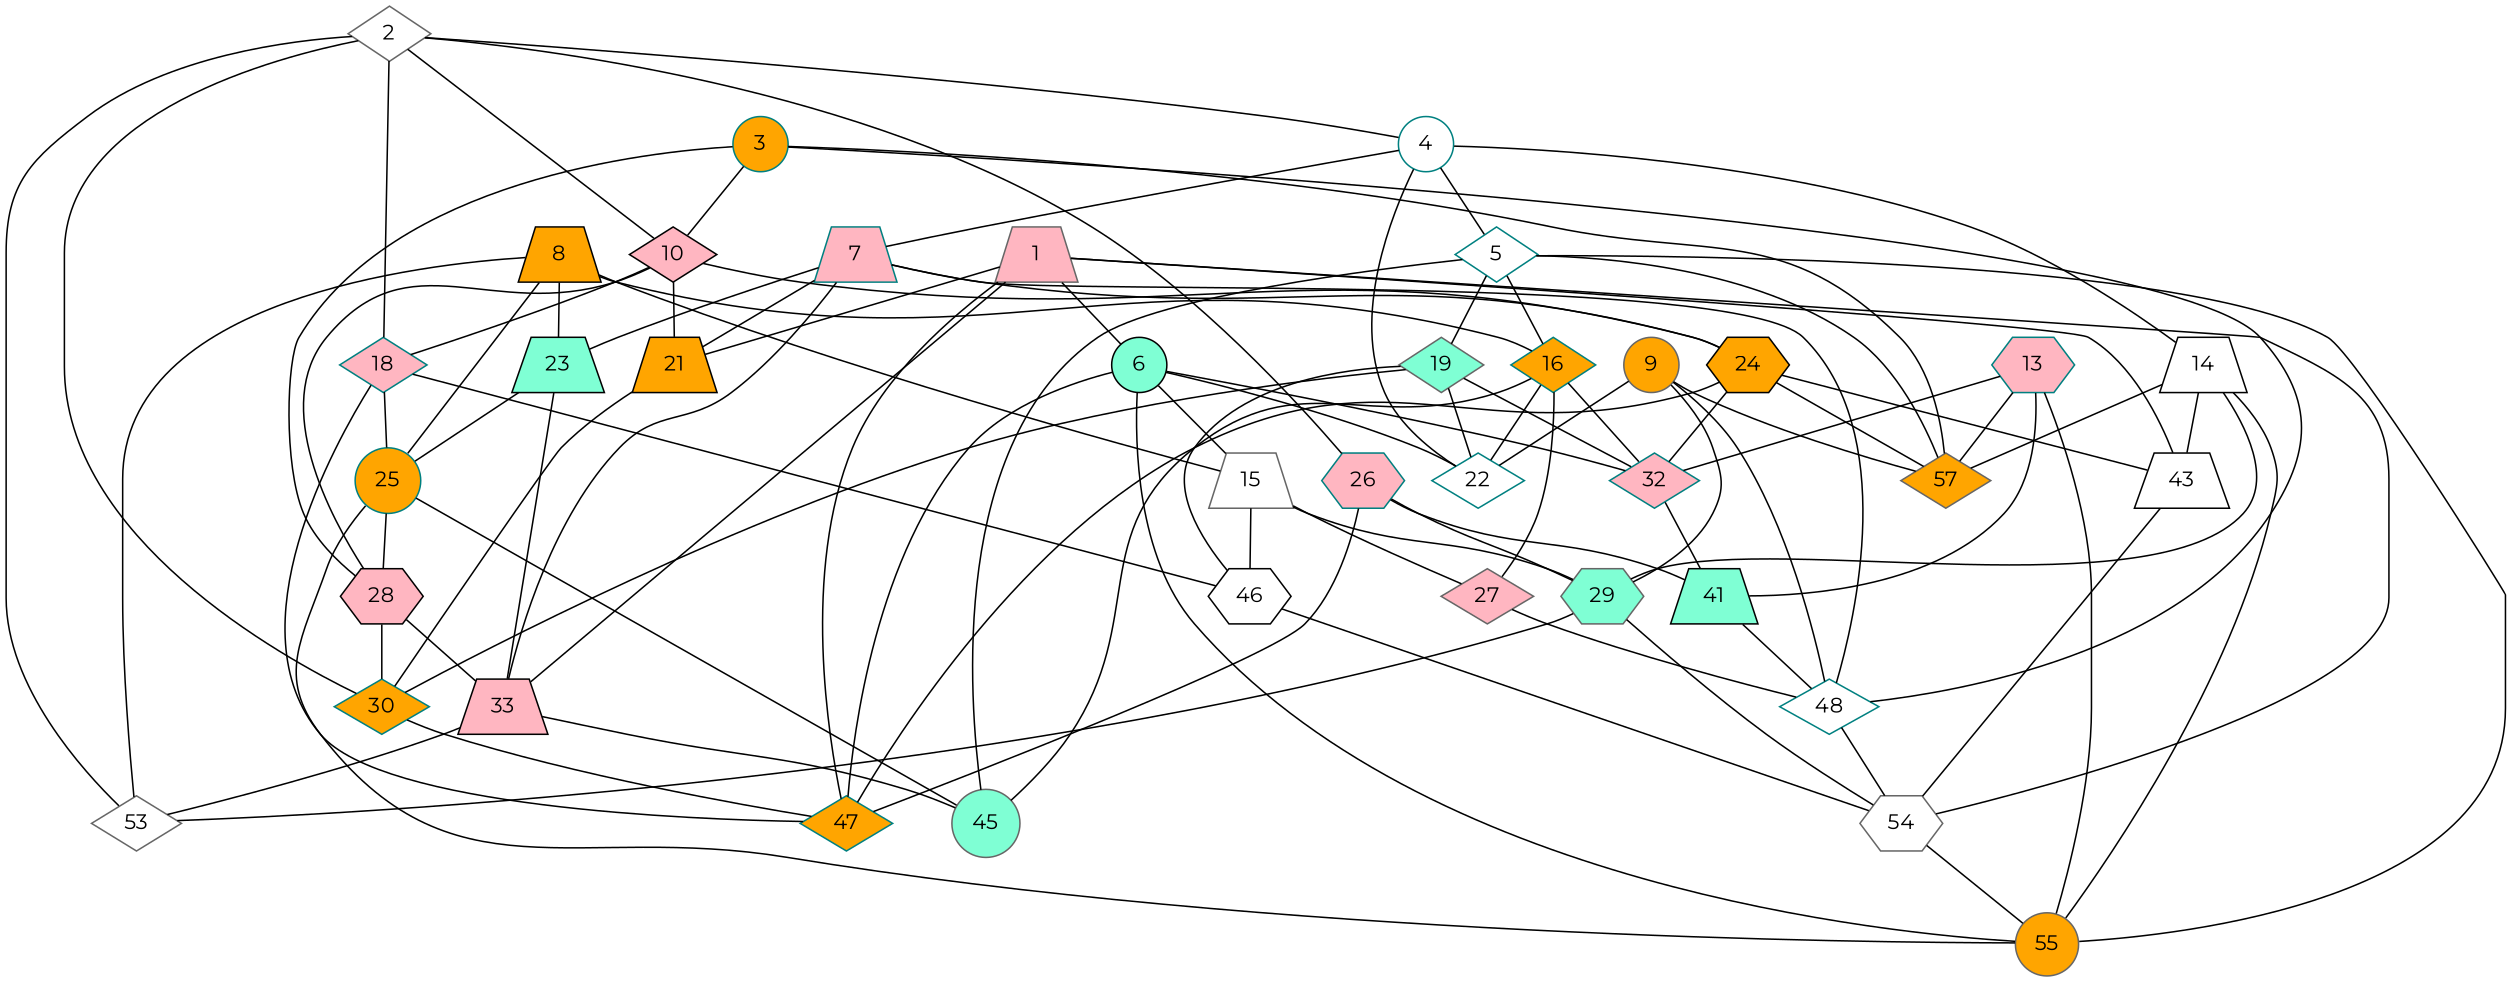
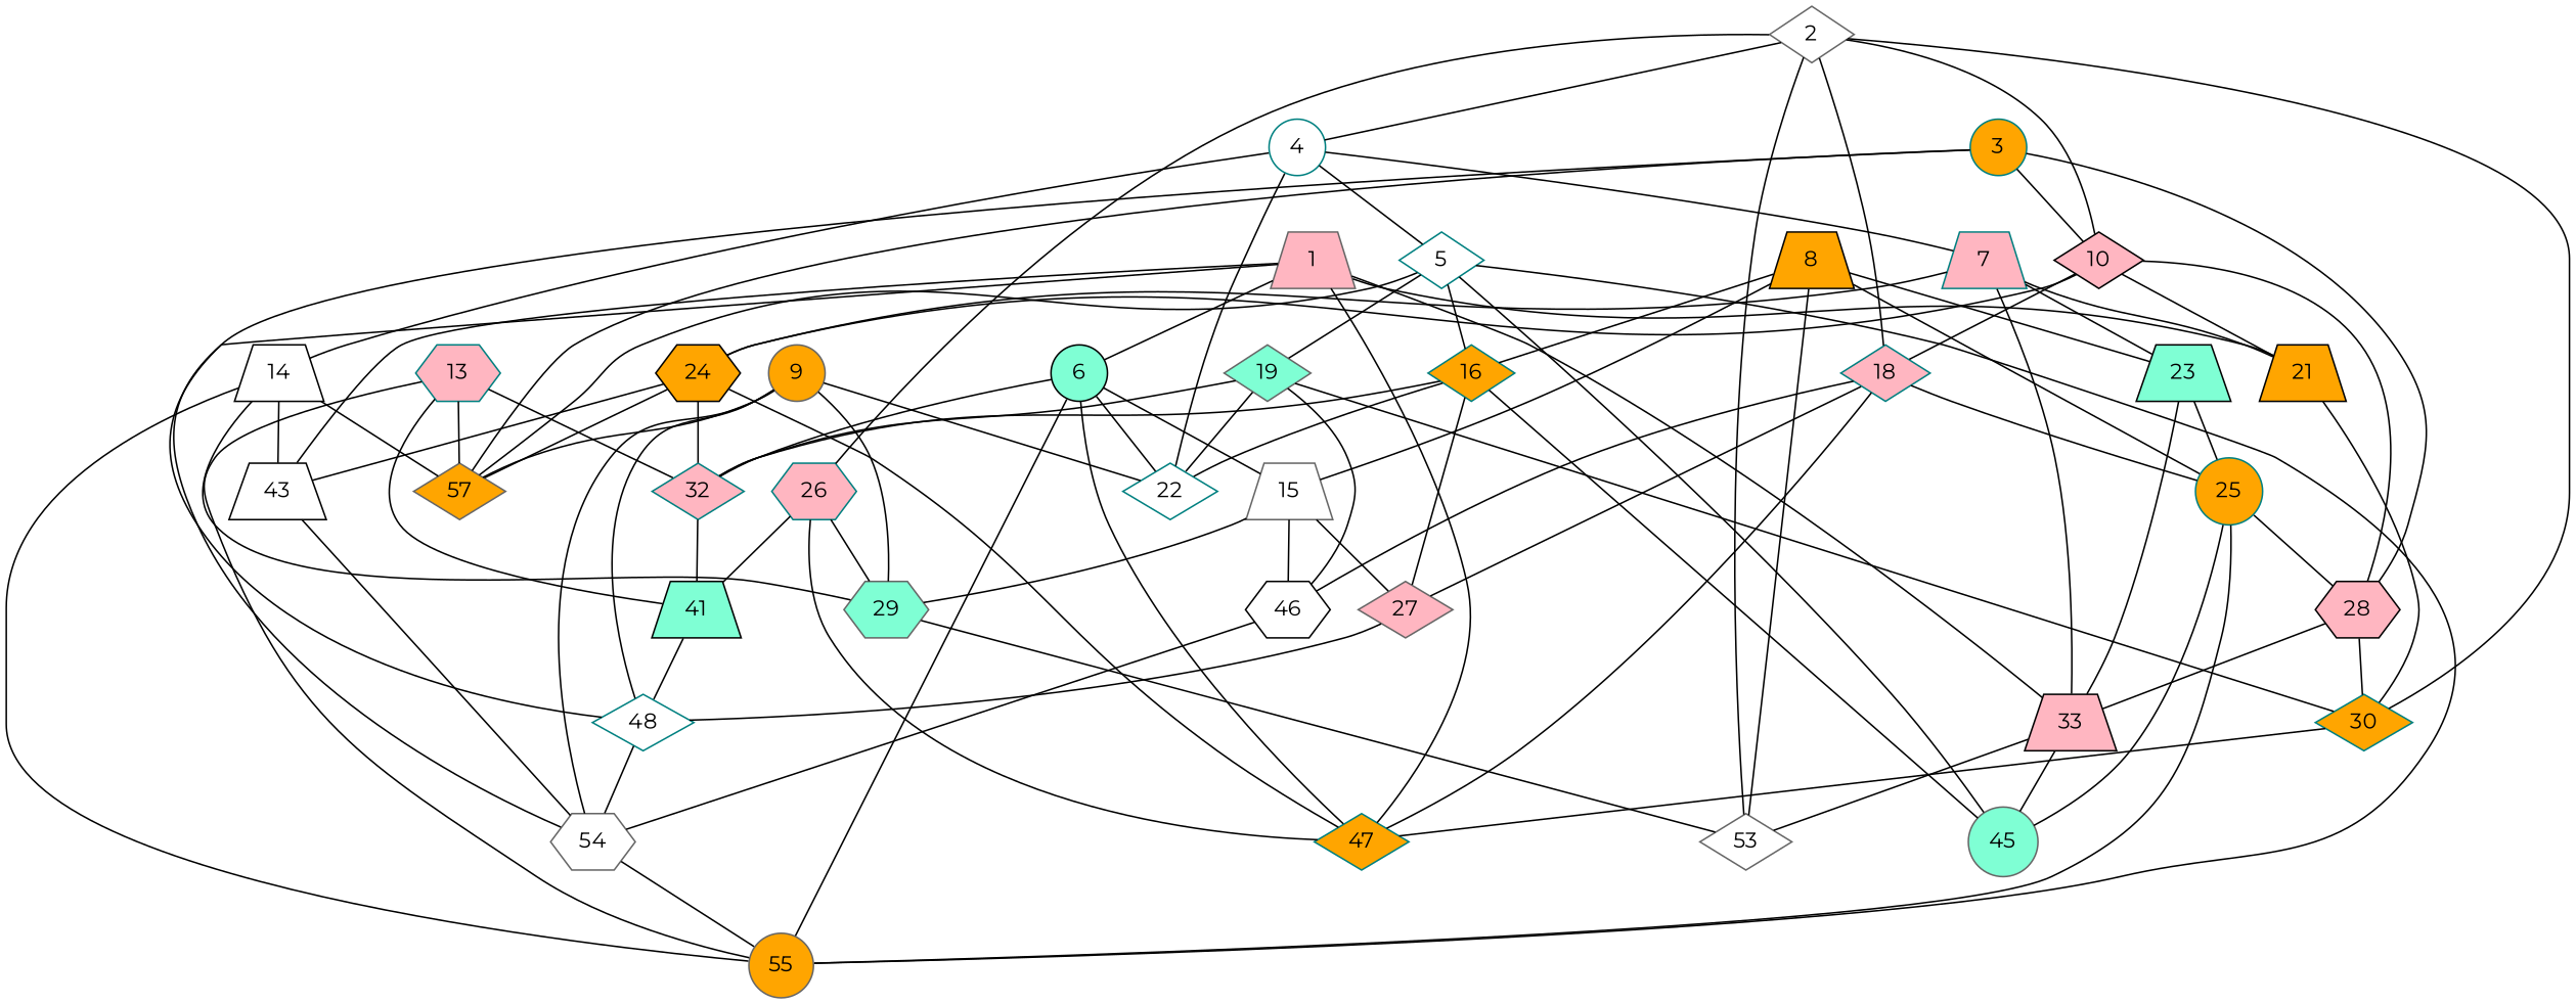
  graph {
    fontname=Montserrat
    node [color=teal fillcolor=orange fontname=Montserrat shape=diamond style=filled]
    edge [fontname=Montserrat]
    1 [color=gray40 fillcolor=lightpink shape=trapezium super="+11"]
    6 [color=black fillcolor=aquamarine shape=circle super="+49"]
    21 [color=black shape=trapezium]
    33 [color=black fillcolor=lightpink shape=trapezium super="+37"]
    43 [color=black fillcolor=white shape=trapezium]
    47 [super="+50"]
    54 [color=gray40 fillcolor=white shape=hexagon super="+64"]
    22 [fillcolor=white super="+52"]
    55 [color=gray40 shape=circle super="+61"]
    15 [color=gray40 fillcolor=white shape=trapezium super="+40"]
    32 [fillcolor=lightpink super="+60"]
    30 [super="+36"]
    53 [color=gray40 fillcolor=white]
    45 [color=gray40 fillcolor=aquamarine shape=circle]
    2 [color=gray40 fillcolor=white super="+12"]
    4 [fillcolor=white shape=circle super="+63"]
    10 [color=black fillcolor=lightpink super="+35"]
    18 [fillcolor=lightpink super="+59"]
    26 [fillcolor=lightpink shape=hexagon]
    5 [fillcolor=white super="+20"]
    7 [fillcolor=lightpink shape=trapezium super="+31"]
    14 [color=black fillcolor=white shape=trapezium super="+38"]
    28 [color=black fillcolor=lightpink shape=hexagon super="+56"]
    24 [color=black shape=hexagon super="+58"]
    25 [shape=circle super="+42"]
    27 [color=gray40 fillcolor=lightpink]
    46 [color=black fillcolor=white shape=hexagon]
    29 [color=gray40 fillcolor=aquamarine shape=hexagon super="+34"]
    41 [color=black fillcolor=aquamarine shape=trapezium]
    3 [shape=circle]
    48 [fillcolor=white super="+51"]
    57 [color=gray40 super="+62"]
    16 [super="+17"]
    19 [color=gray40 fillcolor=aquamarine super="+39"]
    23 [color=black fillcolor=aquamarine shape=trapezium]
    8 [color=black shape=trapezium super="+44"]
    9 [color=gray40 shape=circle]
    13 [fillcolor=lightpink shape=hexagon]
    1 -- 6
    1 -- 21
    1 -- 33
    1 -- 43
    1 -- 47
    1 -- 54
    6 -- 47
    6 -- 22
    6 -- 55
    6 -- 15
    6 -- 32
    21 -- 30
    33 -- 53
    33 -- 45
    43 -- 54
    54 -- 55
    15 -- 27
    15 -- 46
    15 -- 29
    32 -- 41
    30 -- 47
    2 -- 30
    2 -- 53
    2 -- 4
    2 -- 10
    2 -- 18
    2 -- 26
    4 -- 22
    4 -- 5
    4 -- 7
    4 -- 14 [weight=2]
    10 -- 21
    10 -- 18
    10 -- 28
    10 -- 24
    18 -- 47
    18 -- 25
+   18 -- 27
    18 -- 46
    26 -- 47
    26 -- 29
    26 -- 41
    5 -- 55
    5 -- 45
    5 -- 57
    5 -- 16
    5 -- 19
    7 -- 21
    7 -- 33
    7 -- 24
-   7 -- 48
    7 -- 23
    14 -- 43
    14 -- 55
    14 -- 29
    14 -- 57
    28 -- 33
    28 -- 30 [weight=2]
    24 -- 43
    24 -- 47
    24 -- 32
    24 -- 57
    25 -- 55
    25 -- 45
    25 -- 28
    27 -- 48
    46 -- 54
-   29 -- 54
+   9 -- 54
    29 -- 53
    41 -- 48
    3 -- 10
    3 -- 28
    3 -- 48
    3 -- 57
    48 -- 54
    16 -- 22
    16 -- 32
    16 -- 45
    16 -- 27
    19 -- 22 [weight=2]
    19 -- 32
    19 -- 30
    19 -- 46
    23 -- 33
    23 -- 25
    8 -- 15 [weight=2]
    8 -- 53
    8 -- 25
    8 -- 16
    8 -- 23
    9 -- 22
    9 -- 29
    9 -- 48
    9 -- 57
    13 -- 55
    13 -- 32
    13 -- 41
    13 -- 57
  }
